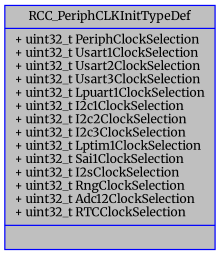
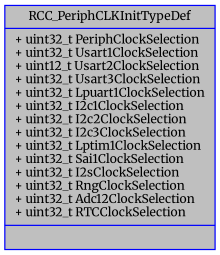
  digraph {
    fontname=Merriweather
-   n1 [color=blue fillcolor=grey75 fontcolor=black fontname=Merriweather fontsize=10 height=0.2 label="{RCC_PeriphCLKInitTypeDef\n|+ uint32_t PeriphClockSelection\l+ uint32_t Usart1ClockSelection\l+ uint32_t Usart2ClockSelection\l+ uint32_t Usart3ClockSelection\l+ uint32_t Lpuart1ClockSelection\l+ uint32_t I2c1ClockSelection\l+ uint32_t I2c2ClockSelection\l+ uint32_t I2c3ClockSelection\l+ uint32_t Lptim1ClockSelection\l+ uint32_t Sai1ClockSelection\l+ uint32_t I2sClockSelection\l+ uint32_t RngClockSelection\l+ uint32_t Adc12ClockSelection\l+ uint32_t RTCClockSelection\l|}" shape=record style=filled width=0.4]
+   n1 [color=blue fillcolor=grey75 fontcolor=black fontname=Merriweather fontsize=10 height=0.2 label="{RCC_PeriphCLKInitTypeDef\n|+ uint32_t PeriphClockSelection\l+ uint32_t Usart1ClockSelection\l+ uint12_t Usart2ClockSelection\l+ uint32_t Usart3ClockSelection\l+ uint32_t Lpuart1ClockSelection\l+ uint32_t I2c1ClockSelection\l+ uint32_t I2c2ClockSelection\l+ uint32_t I2c3ClockSelection\l+ uint32_t Lptim1ClockSelection\l+ uint32_t Sai1ClockSelection\l+ uint32_t I2sClockSelection\l+ uint32_t RngClockSelection\l+ uint32_t Adc12ClockSelection\l+ uint32_t RTCClockSelection\l|}" shape=record style=filled width=0.4]
  }
